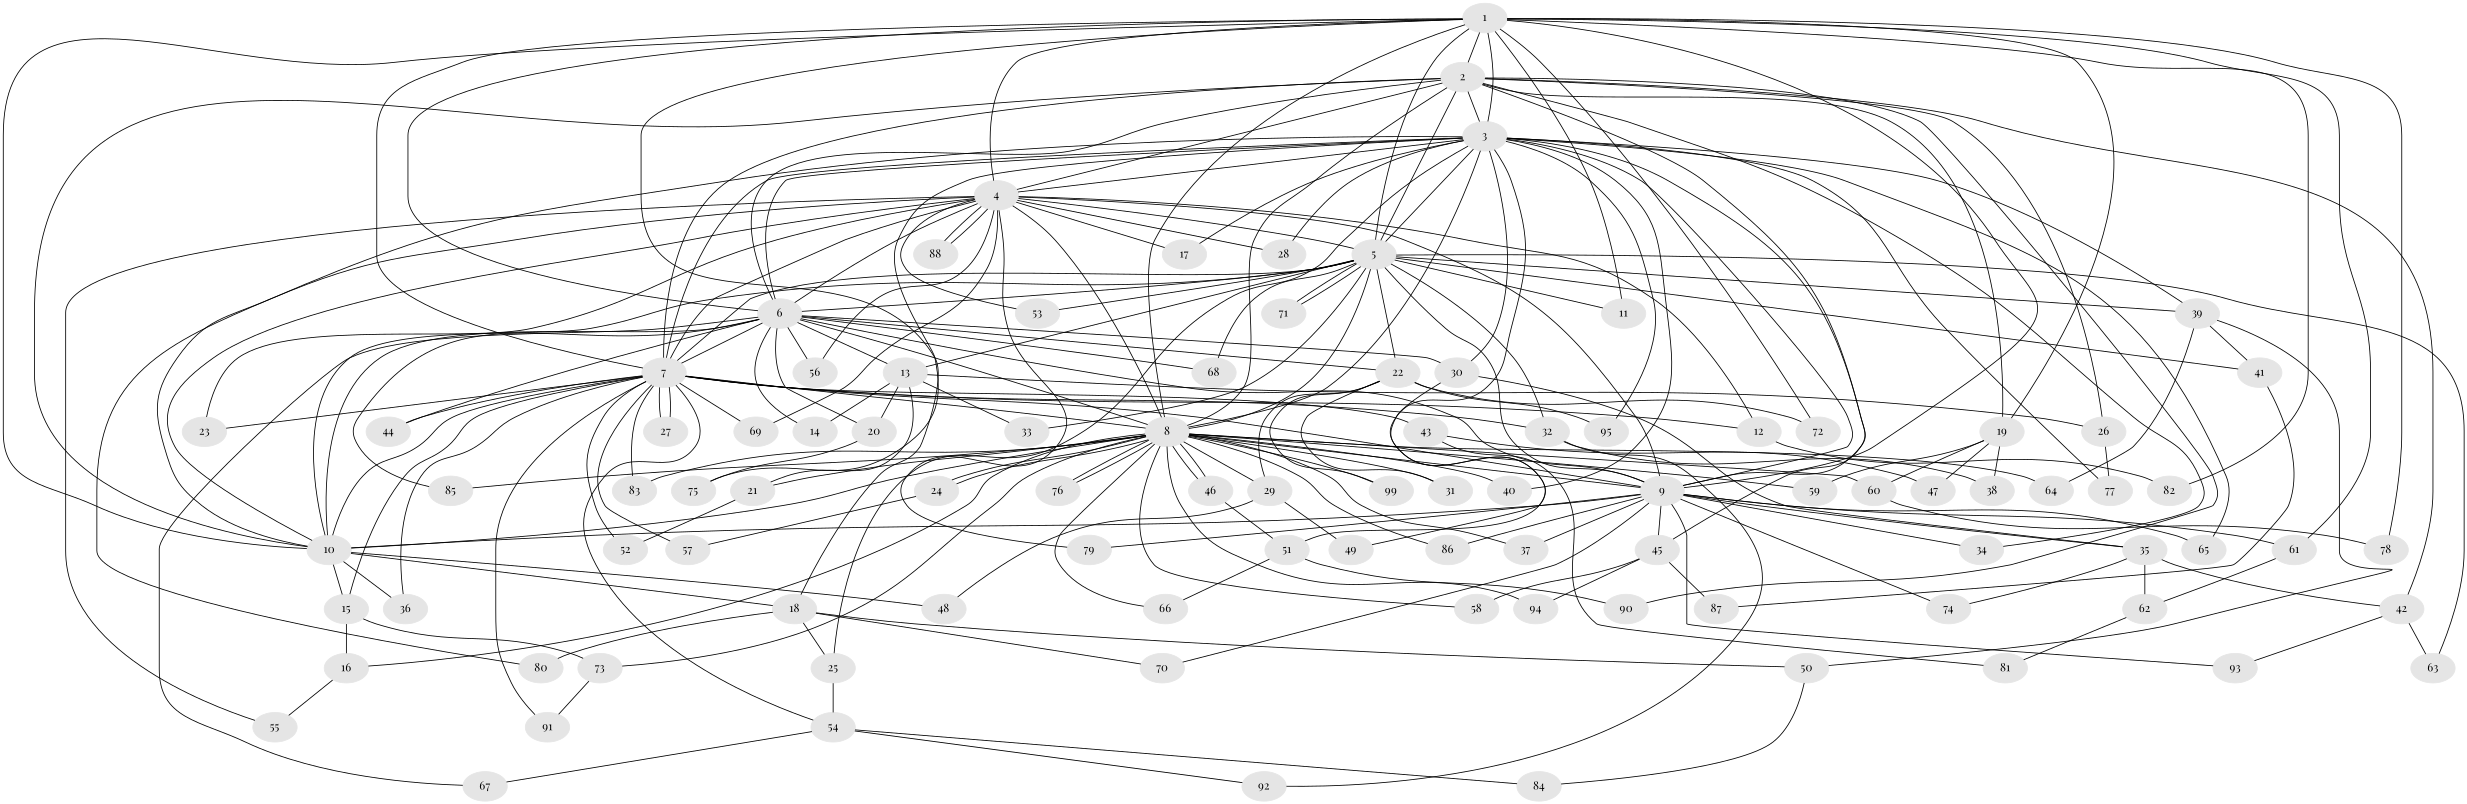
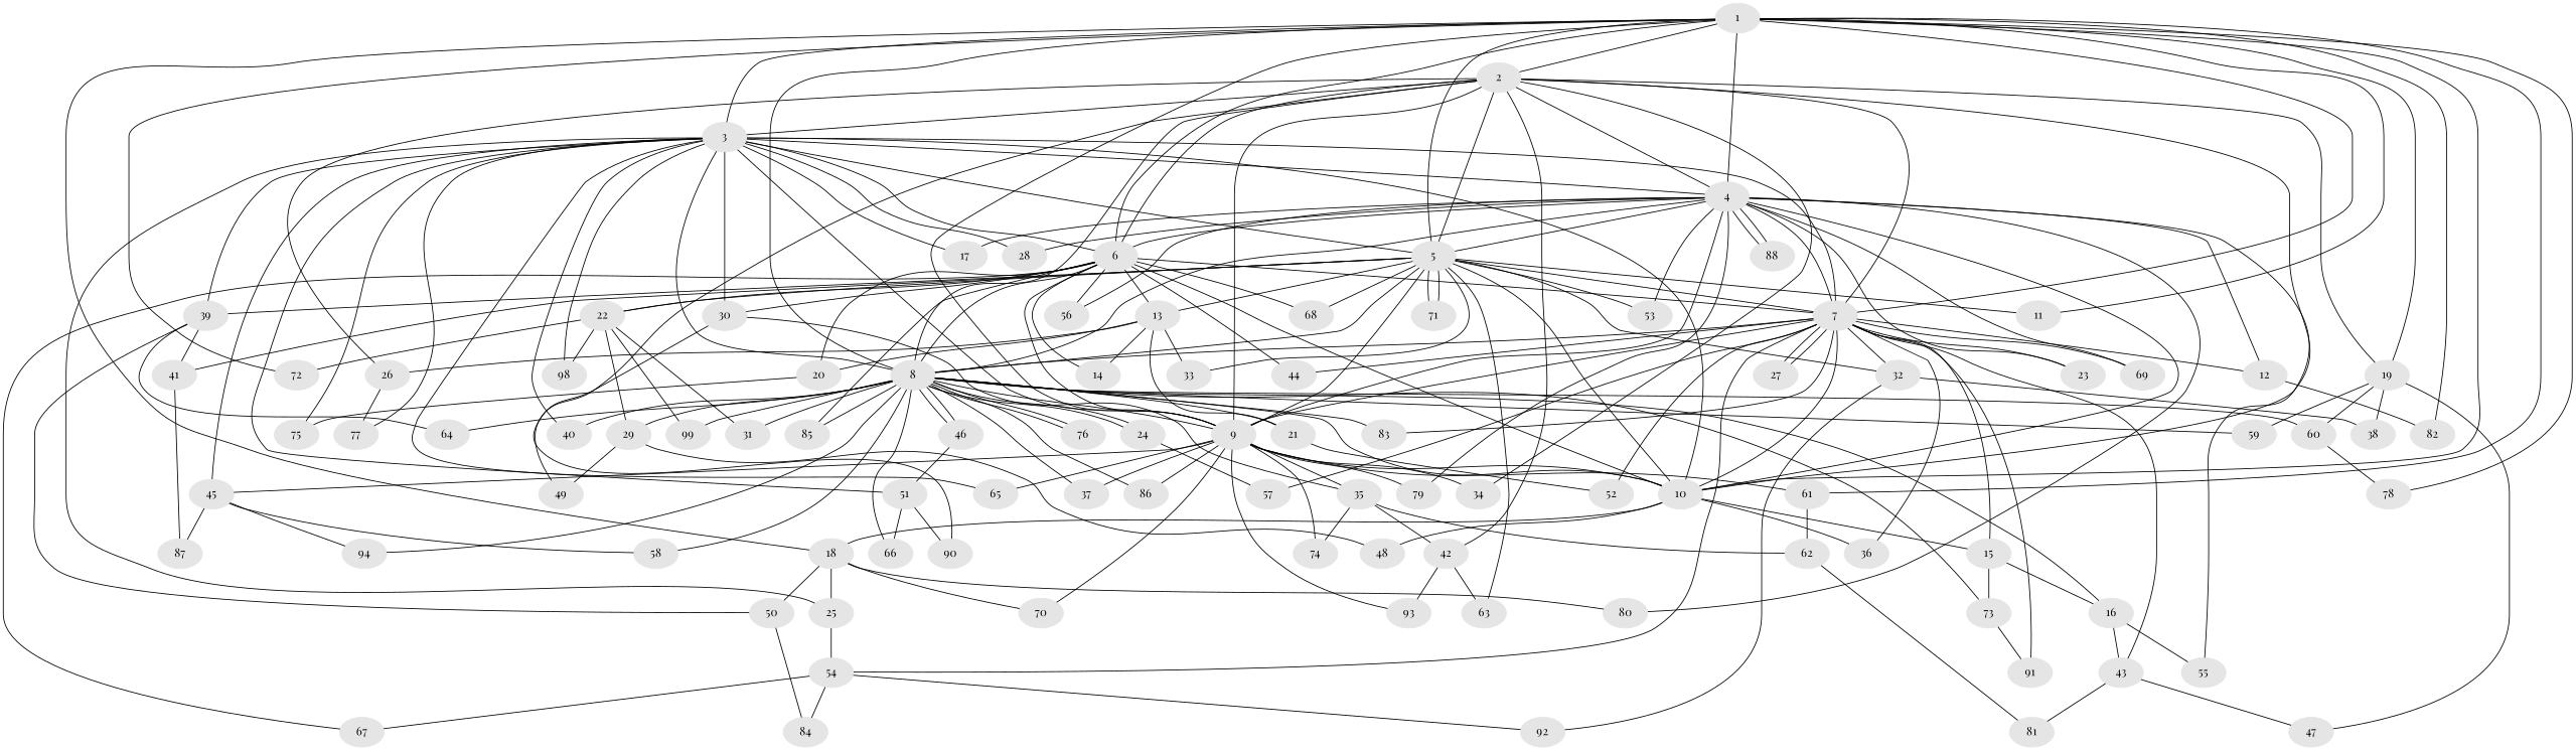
  graph {
    fontname="Playfair Display"
    node [color=gray90 fontname="Playfair Display" style=filled]
    edge [fontname="Playfair Display"]
    1
    2
    3
    4
    5
    6
    7
    8
    9
    10
    11
    18
    19
    61
    72
    78
    82
    26
    34
    42
    90
    17
    25
    28
    30
    39
    40
    45
    51
    65
    75
    77
-   95
+   95 [label=98]
    12
    23
    53
    55
    56
    69
    79
    80
    88
    13
    22
    32
    33
    41
    63
    68
    71
    14
    20
    44
    67
    85
    15
    27
    36
    43
    52
    54
    57
    83
    91
    16
    21
    24
    29
    31
    37
    46
    58
    59
    60
    64
    66
    73
    76
    86
    n80 [label=99]
    94
    35
    70
    74
    93
    48
    50
    38
    47
    62
    49
    87
    92
    81
    84
    1 -- 2
    1 -- 3
    1 -- 4
    1 -- 5
    1 -- 6
    1 -- 7
    1 -- 8
    1 -- 9
    1 -- 10
    1 -- 11
    1 -- 18
    1 -- 19
    1 -- 61
    1 -- 72
    1 -- 78
    1 -- 82
    2 -- 3
    2 -- 4
    2 -- 5
    2 -- 6
    2 -- 7
    2 -- 8
    2 -- 9
    2 -- 10
    2 -- 19
    2 -- 26
    2 -- 34
    2 -- 42
    2 -- 90
    3 -- 4
    3 -- 5
    3 -- 6
    3 -- 7
    3 -- 8
    3 -- 9
    3 -- 10
    3 -- 17
    3 -- 25
    3 -- 28
    3 -- 30
    3 -- 39
    3 -- 40
    3 -- 45
    3 -- 51
    3 -- 65
    3 -- 75
    3 -- 77
    3 -- 95
    4 -- 5
    4 -- 6
    4 -- 7
    4 -- 8
    4 -- 9
    4 -- 10
    4 -- 17
    4 -- 28
    4 -- 12
    4 -- 23
    4 -- 53
    4 -- 55
    4 -- 56
    4 -- 69
    4 -- 79
    4 -- 80
    4 -- 88
    4 -- 88
-   5 -- 6
    5 -- 7
    5 -- 8
    5 -- 9
    5 -- 10
    5 -- 11
    5 -- 39
    5 -- 53
    5 -- 13
    5 -- 22
    5 -- 32
    5 -- 33
    5 -- 41
    5 -- 63
    5 -- 68
    5 -- 71
    5 -- 71
    6 -- 7
    6 -- 8
    6 -- 9
    6 -- 10
    6 -- 30
    6 -- 56
    6 -- 13
    6 -- 22
    6 -- 68
    6 -- 14
    6 -- 20
    6 -- 44
    6 -- 67
    6 -- 85
    7 -- 8
    7 -- 9
    7 -- 10
    7 -- 12
    7 -- 23
    7 -- 69
    7 -- 32
    7 -- 44
    7 -- 15
    7 -- 27
    7 -- 27
    7 -- 36
    7 -- 43
    7 -- 52
    7 -- 54
    7 -- 57
    7 -- 83
    7 -- 91
    8 -- 9
    8 -- 10
    8 -- 40
    8 -- 85
    8 -- 83
    8 -- 16
    8 -- 21
    8 -- 24
    8 -- 24
    8 -- 29
    8 -- 31
    8 -- 37
    8 -- 46
    8 -- 46
    8 -- 58
    8 -- 59
    8 -- 60
    8 -- 64
    8 -- 66
    8 -- 73
    8 -- 76
    8 -- 76
    8 -- 86
    8 -- n80
    8 -- 94
    9 -- 10
    9 -- 61
    9 -- 34
    9 -- 45
    9 -- 65
    9 -- 79
    9 -- 37
    9 -- 86
    9 -- 35
    9 -- 70
    9 -- 74
    9 -- 93
    10 -- 18
    10 -- 15
    10 -- 36
    10 -- 48
    18 -- 25
    18 -- 80
    18 -- 70
    18 -- 50
    19 -- 59
    19 -- 60
    19 -- 38
    19 -- 47
    61 -- 62
    26 -- 77
    42 -- 63
    42 -- 93
    25 -- 54
    30 -- 35
    30 -- 49
    39 -- 41
    39 -- 64
    39 -- 50
    45 -- 58
    45 -- 94
    45 -- 87
    51 -- 90
    51 -- 66
    12 -- 82
    13 -- 26
    13 -- 33
    13 -- 14
    13 -- 20
    13 -- 21
    22 -- 72
    22 -- 95
    22 -- 29
    22 -- 31
    22 -- n80
    32 -- 38
    32 -- 92
    41 -- 87
    20 -- 75
    15 -- 16
    15 -- 73
    43 -- 47
    43 -- 81
    54 -- 67
    54 -- 92
    54 -- 84
    16 -- 55
+   16 -- 43
    21 -- 52
    24 -- 57
    29 -- 48
    29 -- 49
    46 -- 51
    60 -- 78
    73 -- 91
    35 -- 42
    35 -- 74
    35 -- 62
    50 -- 84
    62 -- 81
  }
